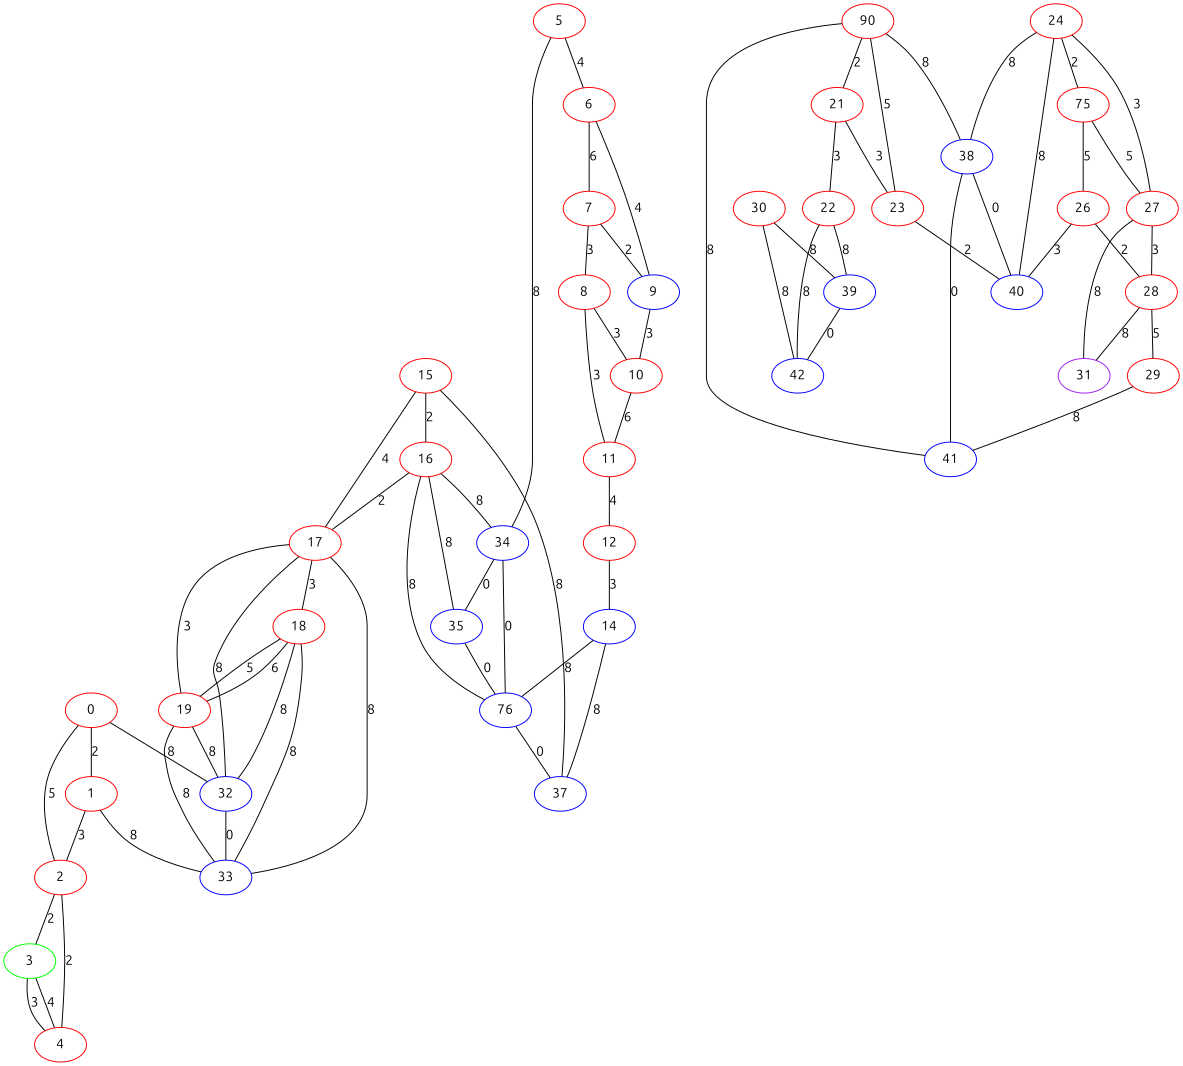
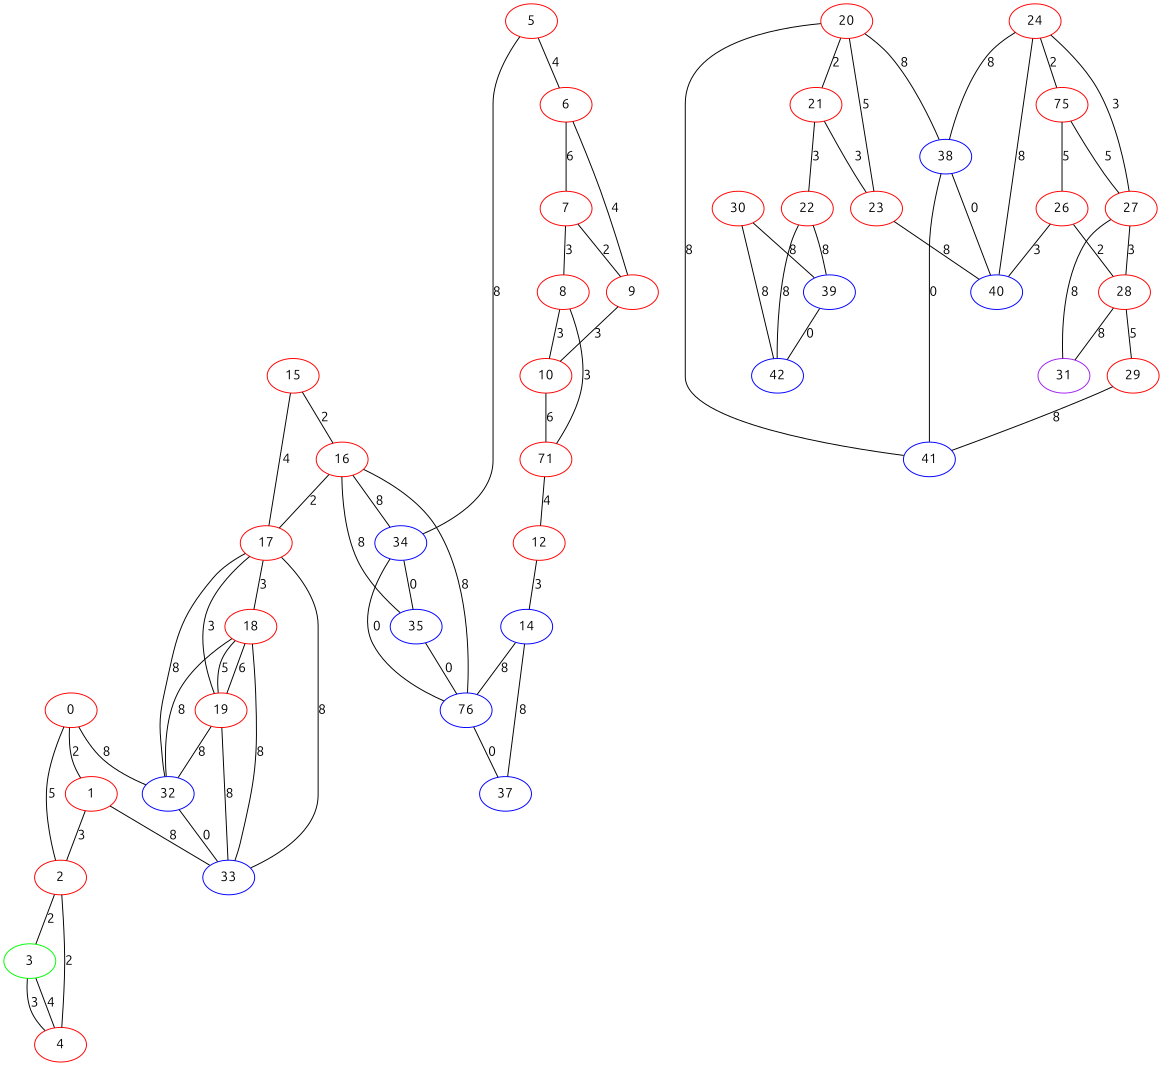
  graph {
    fontname=Ubuntu
    node [color=red fontname=Ubuntu weight=1]
    edge [fontname=Ubuntu]
    0
    1
    2
    32 [color=blue weight=3]
    33 [color=blue weight=3]
    3 [color=green weight=2]
    4
    5
    6
    34 [color=blue weight=3]
    7
-   9 [color=blue]
+   9
    35 [color=blue weight=3]
    n14 [color=blue label=76 weight=3]
    8
    10
-   11
+   11 [label=71]
    12
    14 [color=blue]
    37 [color=blue weight=3]
    15
    16
    17
    18
    19
-   20 [label=90]
+   20
    21
    23
    38 [color=blue weight=3]
    41 [color=blue weight=3]
    22
    40 [color=blue weight=3]
    39 [color=blue weight=3]
    42 [color=blue weight=3]
    24
    n36 [label=75]
    27
    26
    28
    31 [color=purple weight=4]
    29
    30
    0 -- 1 [label=2]
    0 -- 2 [label=5]
    0 -- 32 [label=8]
    1 -- 2 [label=3]
    1 -- 33 [label=8]
    2 -- 3 [label=2]
    2 -- 4 [label=2]
    32 -- 33 [label=0]
    3 -- 4 [label=3]
    3 -- 4 [label=4]
    5 -- 6 [label=4]
    5 -- 34 [label=8]
    6 -- 7 [label=6]
    6 -- 9 [label=4]
    34 -- 35 [label=0]
    34 -- n14 [label=0]
    7 -- 9 [label=2]
    7 -- 8 [label=3]
    9 -- 10 [label=3]
    35 -- n14 [label=0]
    n14 -- 37 [label=0]
    8 -- 10 [label=3]
    8 -- 11 [label=3]
    10 -- 11 [label=6]
    11 -- 12 [label=4]
    12 -- 14 [label=3]
    14 -- n14 [label=8]
    14 -- 37 [label=8]
-   15 -- 37 [label=8]
    15 -- 16 [label=2]
    15 -- 17 [label=4]
    16 -- 34 [label=8]
    16 -- 35 [label=8]
    16 -- n14 [label=8]
    16 -- 17 [label=2]
    17 -- 32 [label=8]
    17 -- 33 [label=8]
    17 -- 18 [label=3]
    17 -- 19 [label=3]
    18 -- 32 [label=8]
    18 -- 33 [label=8]
    18 -- 19 [label=5]
    18 -- 19 [label=6]
    19 -- 32 [label=8]
    19 -- 33 [label=8]
    20 -- 21 [label=2]
    20 -- 23 [label=5]
    20 -- 38 [label=8]
    20 -- 41 [label=8]
    21 -- 23 [label=3]
    21 -- 22 [label=3]
-   23 -- 40 [label=2]
+   23 -- 40 [label=8]
    38 -- 41 [label=0]
    38 -- 40 [label=0]
    22 -- 39 [label=8]
    22 -- 42 [label=8]
    39 -- 42 [label=0]
    24 -- 38 [label=8]
    24 -- 40 [label=8]
    24 -- n36 [label=2]
    24 -- 27 [label=3]
    n36 -- 27 [label=5]
    n36 -- 26 [label=5]
    27 -- 28 [label=3]
    27 -- 31 [label=8]
    26 -- 40 [label=3]
    26 -- 28 [label=2]
    28 -- 31 [label=8]
    28 -- 29 [label=5]
    29 -- 41 [label=8]
    30 -- 39 [label=8]
    30 -- 42 [label=8]
  }
